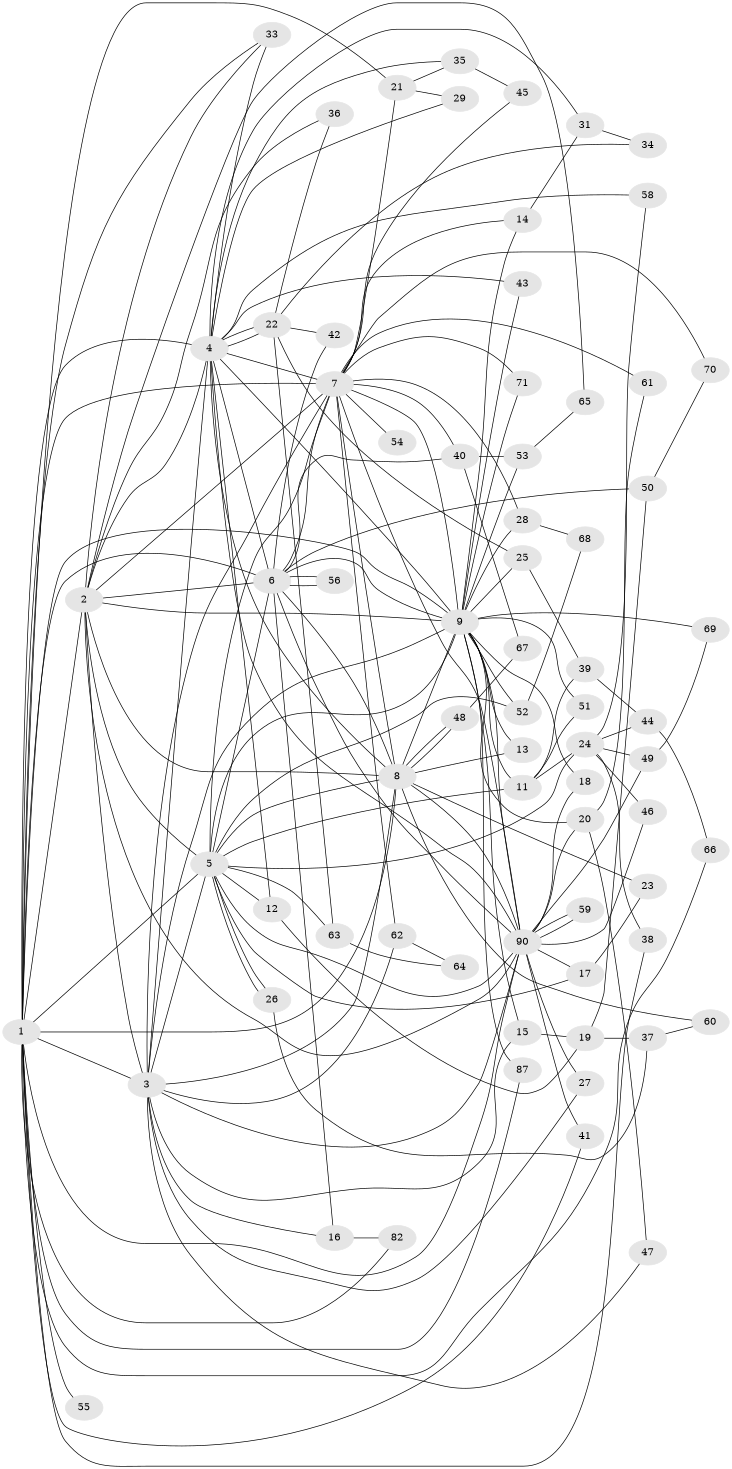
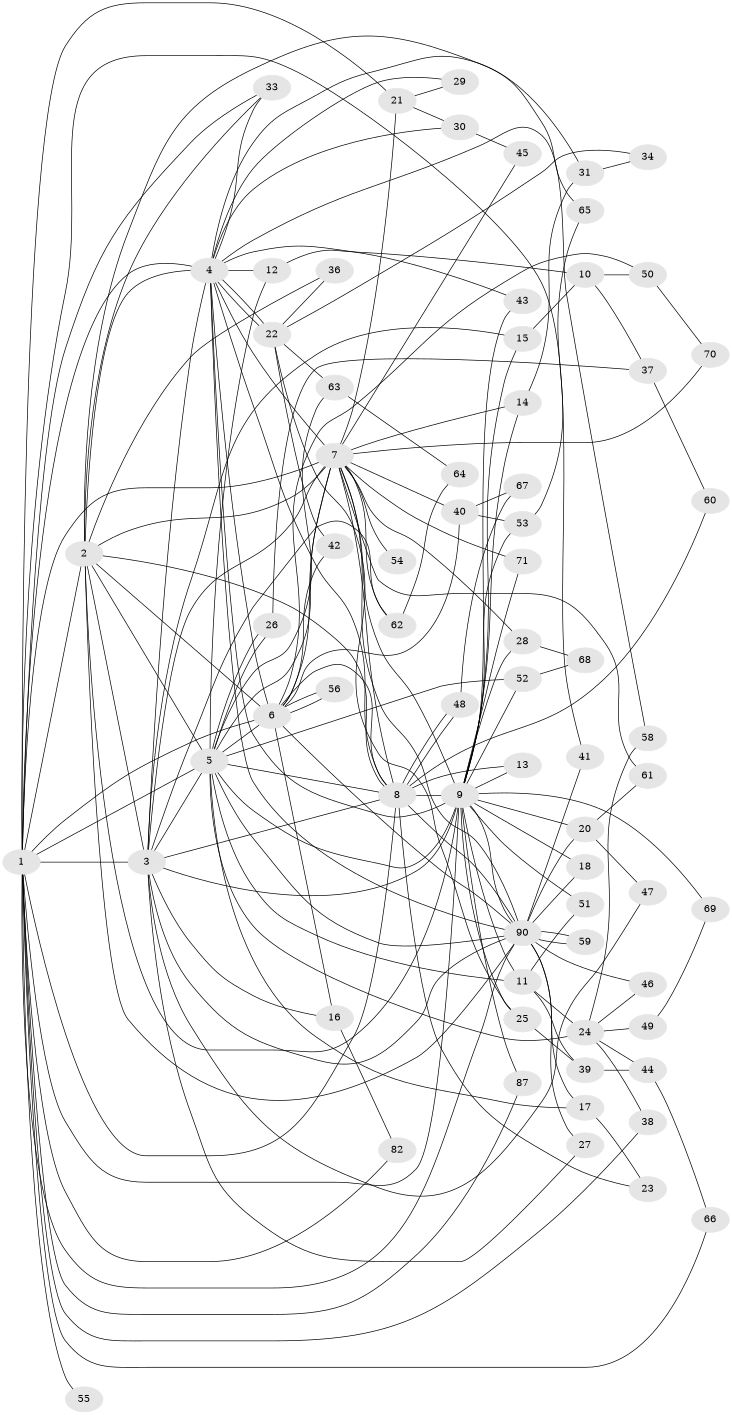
  graph {
    rankdir=LR
    node [color=gray90 style=filled]
    1
    2
    3
    4
    5
    6
    7
    8
    9
    n10 [label=90]
    21
    n12 [label=82]
    33
    38
    41
    55
    n17 [label=87]
    66
    36
    65
    15
    16
    27
    47
    62
    12
    22
    29
    31
-   35
+   35 [label=30]
    43
    58
    11
    17
    24
    26
    52
    63
    40
    42
    50
    56
    14
    28
    45
    54
    61
    70
    71
    13
    23
    48
    60
    18
    20
    25
    51
    53
    69
    46
    49
    59
-   19
+   19 [label=10]
    64
    34
    39
    44
    37
    68
    67
    1 -- 2
    1 -- 3
    1 -- 4
    1 -- 5
    1 -- 6
    1 -- 7
    1 -- 8
    1 -- 9
    1 -- n10
    1 -- 21
    1 -- n12
    1 -- 33
    1 -- 38
    1 -- 41
    1 -- 55
    1 -- n17
    1 -- 66
    2 -- 3
    2 -- 4
    2 -- 5
    2 -- 6
    2 -- 7
    2 -- 8
    2 -- 9
    2 -- n10
    2 -- 33
    2 -- 36
    2 -- 65
    3 -- 4
    3 -- 5
    3 -- 7
    3 -- 8
    3 -- 9
    3 -- n10
    3 -- 15
    3 -- 16
    3 -- 27
    3 -- 47
    3 -- 62
    4 -- 6
    4 -- 7
    4 -- 8
    4 -- 9
    4 -- n10
    4 -- 33
    4 -- 12
    4 -- 22
    4 -- 22
    4 -- 29
    4 -- 31
    4 -- 35
    4 -- 43
    4 -- 58
    5 -- 6
    5 -- 7
    5 -- 8
    5 -- 9
    5 -- n10
    5 -- 12
    5 -- 11
    5 -- 17
    5 -- 24
    5 -- 26
    5 -- 26
    5 -- 52
    5 -- 63
    6 -- 7
    6 -- 8
-   6 -- 9
    6 -- n10
    6 -- 16
    6 -- 40
    6 -- 42
    6 -- 50
    6 -- 56
    6 -- 56
    7 -- 8
    7 -- 9
    7 -- n10
    7 -- 21
    7 -- 62
    7 -- 40
    7 -- 14
    7 -- 28
    7 -- 45
    7 -- 54
    7 -- 61
    7 -- 70
    7 -- 71
    8 -- 9
    8 -- n10
    8 -- 13
    8 -- 23
    8 -- 48
    8 -- 48
    8 -- 60
    9 -- n10
    9 -- n17
    9 -- 15
    9 -- 43
    9 -- 11
    9 -- 52
    9 -- 14
    9 -- 28
    9 -- 71
    9 -- 13
    9 -- 18
    9 -- 20
    9 -- 25
    9 -- 51
    9 -- 53
    9 -- 69
    n10 -- 41
    n10 -- 27
    n10 -- 17
    n10 -- 18
    n10 -- 20
    n10 -- 46
-   n10 -- 49
    n10 -- 59
    n10 -- 59
    21 -- 29
    21 -- 35
    15 -- 19
    16 -- n12
    62 -- 64
    12 -- 19
    22 -- 36
    22 -- 63
    22 -- 42
    22 -- 25
    22 -- 34
    31 -- 34
    35 -- 45
    11 -- 24
    11 -- 51
    11 -- 39
    17 -- 23
    24 -- 38
    24 -- 58
    24 -- 46
    24 -- 49
    24 -- 44
    26 -- 37
    52 -- 68
    63 -- 64
    40 -- 53
    40 -- 67
    50 -- 70
    14 -- 31
    28 -- 68
    48 -- 67
    20 -- 47
    20 -- 61
    25 -- 39
    53 -- 65
    49 -- 69
    19 -- 50
    19 -- 37
    39 -- 44
    44 -- 66
    37 -- 60
  }
